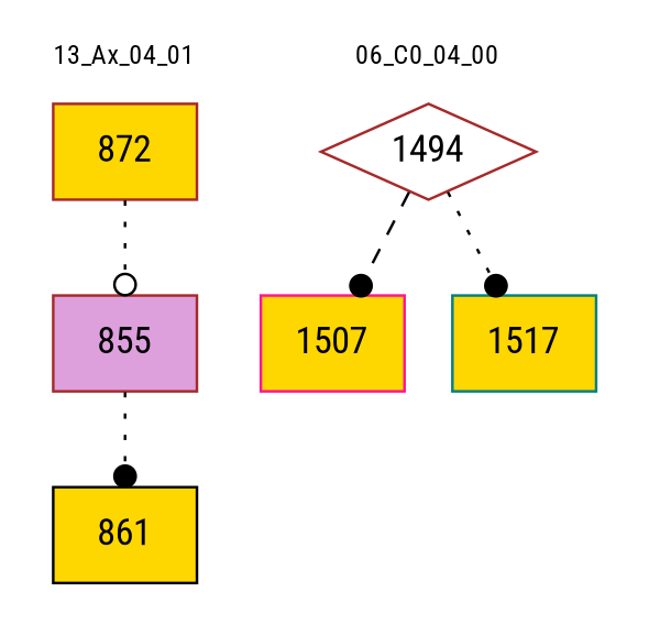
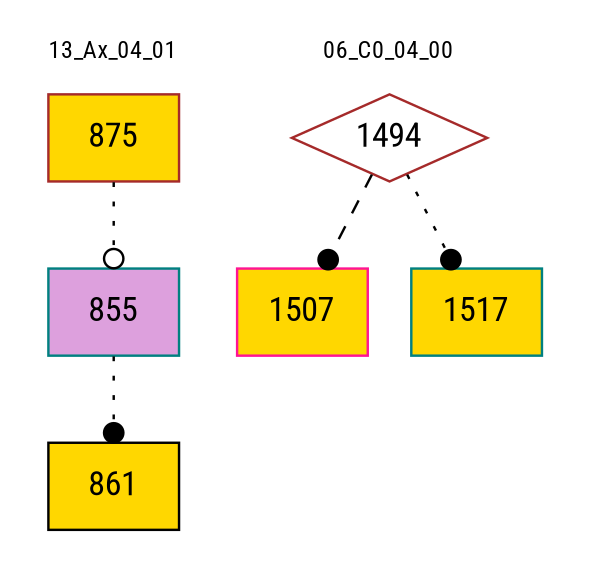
  digraph {
    fontname="Roboto Condensed"
    node [color=teal fillcolor=gold fontname="Roboto Condensed" shape=box style=filled]
    edge [arrowhead=dot color=black fontname="Roboto Condensed" style=dotted]
-   n1 [color=brown fillcolor=plum label=855]
+   n1 [fillcolor=plum label=855]
    n2 [color=black label=861]
-   n3 [color=brown label=872]
+   n3 [color=brown label=875]
    n4 [color=brown fillcolor=white label=1494 shape=diamond]
    n5 [color=deeppink label=1507]
    n6 [label=1517]
    subgraph cluster_1 {
      color=white
      fontsize=10
      label="13_Ax_04_01"
      n1
      n2
      n3
    }
    subgraph cluster_2 {
      color=white
      fontsize=10
      label="06_C0_04_00"
      n4
      n5
      n6
    }
    n1 -> n2
    n3 -> n1 [arrowhead=odot]
    n4 -> n5 [style=dashed]
    n4 -> n6
  }
